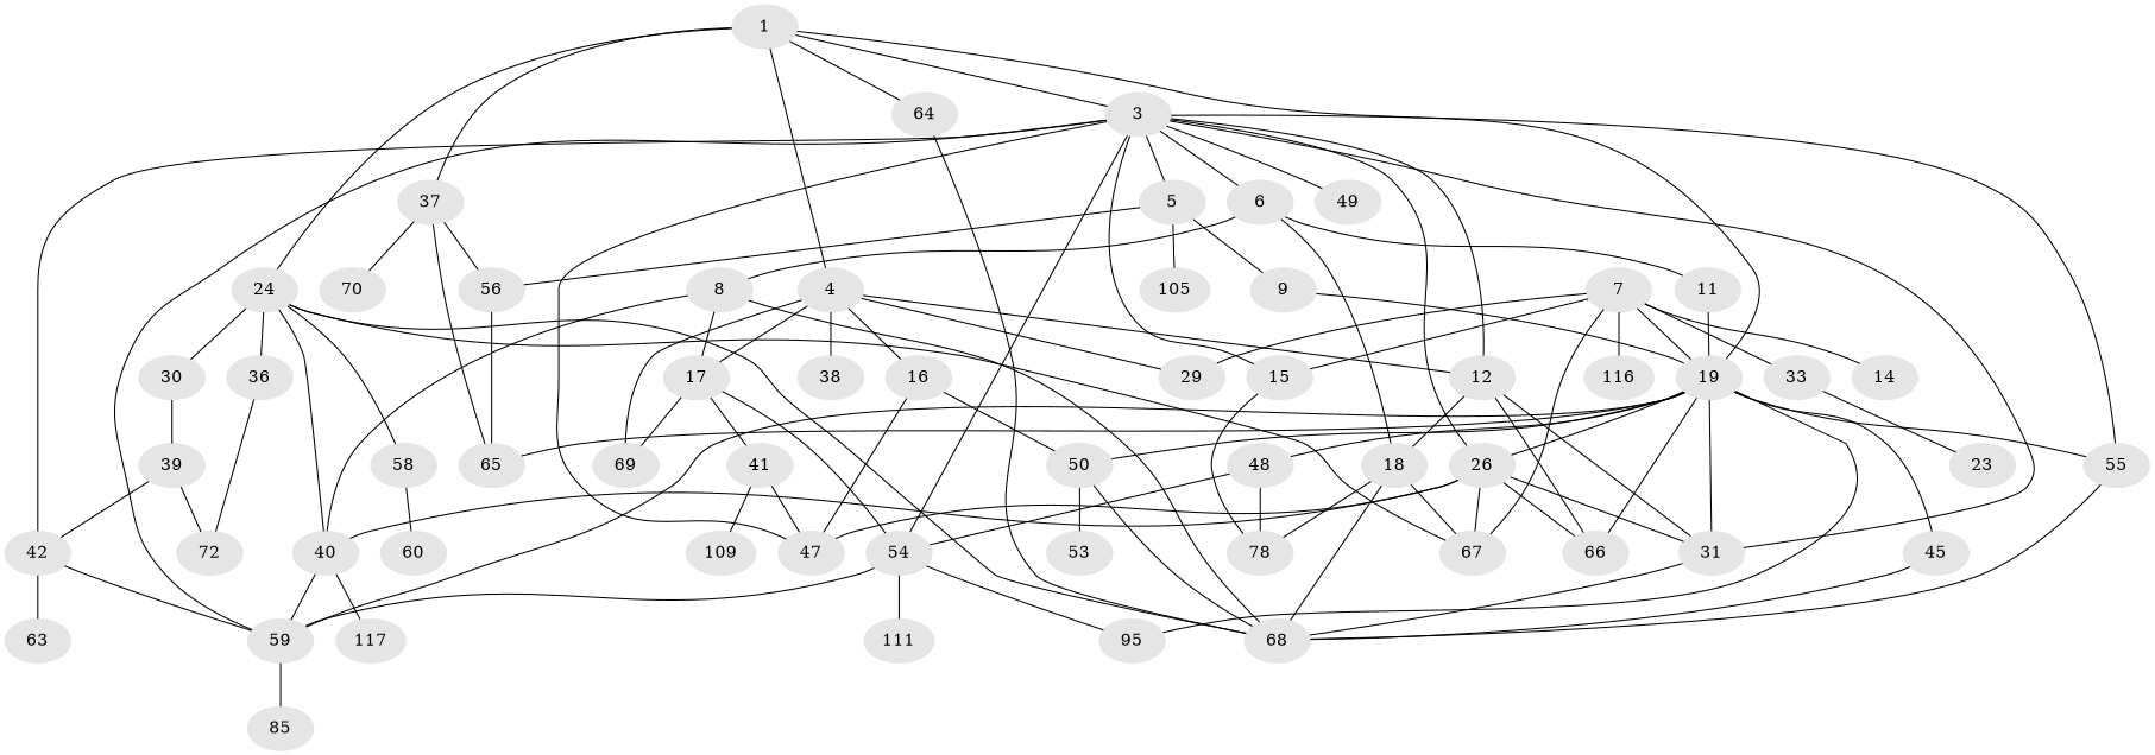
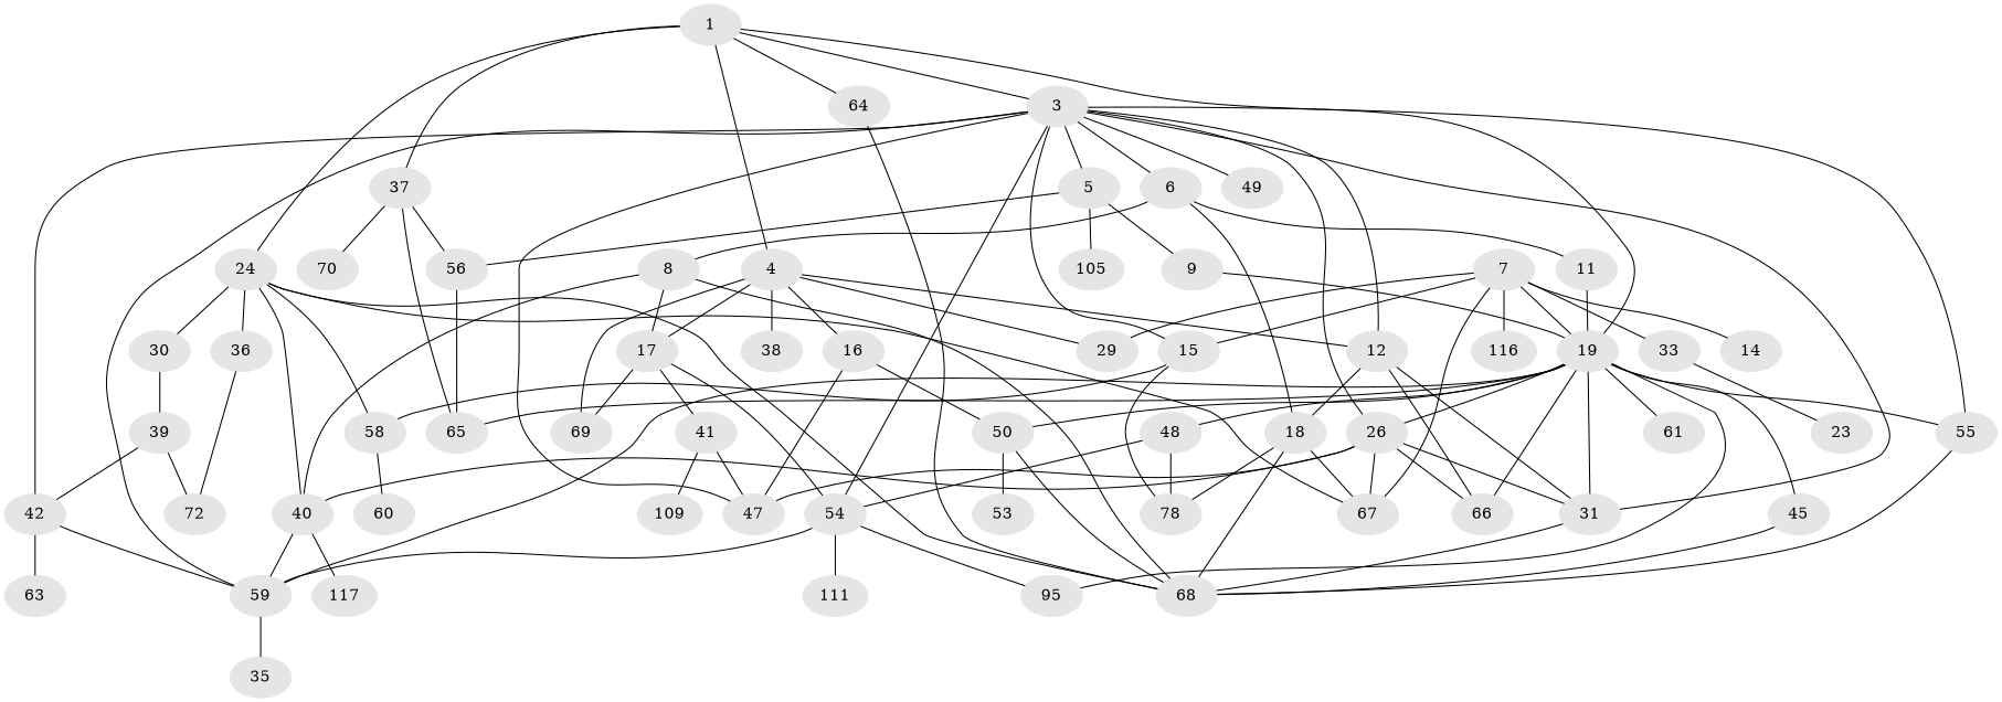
  graph {
    node [color=gray90 style=filled]
    1 [super="+2"]
    3 [super="+34+21"]
    4
    19 [super="+28+22+32+20"]
    24 [super="+29+104+35"]
    37 [super="+112"]
    64
    5
    6
    12 [super="+86"]
    15 [super="+90"]
    26 [super="+52+62"]
    31 [super="+75+83"]
    42 [super="+106"]
    47 [super="+103+115"]
    49 [super="+74+84"]
    54 [super="+97+57"]
    55 [super="+101"]
    59 [super="+82"]
    16 [super="+43"]
    17 [super="+71"]
    n22 [label=29]
    38 [super="+76+120+87"]
    69 [super="+118"]
    7 [super="+119+10"]
    14
    33 [super="+46"]
    67 [super="+113+79"]
    116
    66
    50
    45
    48
+   61
    65
    95
    40 [super="+89+98"]
    68 [super="+110+92+81"]
    58
    30
    36
    56
    70
    9
    105
    8
    11
    18 [super="+25"]
    78
    63
    111
-   85
+   85 [label=35]
    41
    n54 [label=23]
    117
    60 [super="+107"]
    53
    109
    39
    72
    1 -- 3
    1 -- 4
    1 -- 19
    1 -- 24
    1 -- 37
    1 -- 64
    3 -- 5
    3 -- 6
    3 -- 12
    3 -- 15
    3 -- 26
    3 -- 31
    3 -- 42
    3 -- 47 [weight=2]
    3 -- 49
    3 -- 54
    3 -- 55
    3 -- 59
    4 -- 12
    4 -- 16
    4 -- 17
    4 -- n22
    4 -- 38
    4 -- 69
    19 -- 26
    19 -- 31 [weight=2]
    19 -- 55
    19 -- 59
    19 -- 66
    19 -- 50
    19 -- 45
    19 -- 48
+   19 -- 61
    19 -- 65
    19 -- 95
    24 -- 67
    24 -- 40
    24 -- 68
    24 -- 58
    24 -- 30
    24 -- 36
    37 -- 65
    37 -- 56
    37 -- 70
    64 -- 68
    5 -- 56
    5 -- 9
    5 -- 105
    6 -- 8
    6 -- 11
    6 -- 18
    12 -- 31
    12 -- 66
    12 -- 18
+   15 -- 58
    15 -- 78
    26 -- 31
    26 -- 47 [weight=2]
    26 -- 67
    26 -- 66
    26 -- 40
    31 -- 68
    42 -- 59
    42 -- 63
    54 -- 59
    54 -- 95
    54 -- 111
    55 -- 68
    59 -- 85
    16 -- 47
    16 -- 50
    17 -- 54
    17 -- 69
    17 -- 41
    7 -- 19
    7 -- 15
    7 -- n22
    7 -- 14
    7 -- 33
    7 -- 67
    7 -- 116
    33 -- n54
    50 -- 68
    50 -- 53
    45 -- 68
    48 -- 54
    48 -- 78
    40 -- 59
    40 -- 117
    58 -- 60
    30 -- 39
    36 -- 72
    56 -- 65
    9 -- 19
    8 -- 17
    8 -- 40
    8 -- 68
    11 -- 19
    18 -- 67
    18 -- 68
    18 -- 78
    41 -- 47
    41 -- 109
    39 -- 42
    39 -- 72
  }
